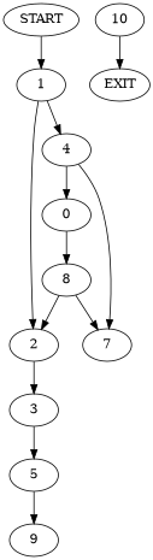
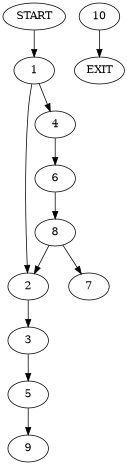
  digraph {
    n1 [label=START]
    1
    2
    4
    n5 [label=EXIT]
    3
    5
-   6 [label=0]
+   6
    7
    9
    8
    10
    n1 -> 1
    1 -> 2
    1 -> 4
    2 -> 3
    4 -> 6
-   4 -> 7
    3 -> 5
    5 -> 9
    6 -> 8
    8 -> 2
    8 -> 7
    10 -> n5
  }
